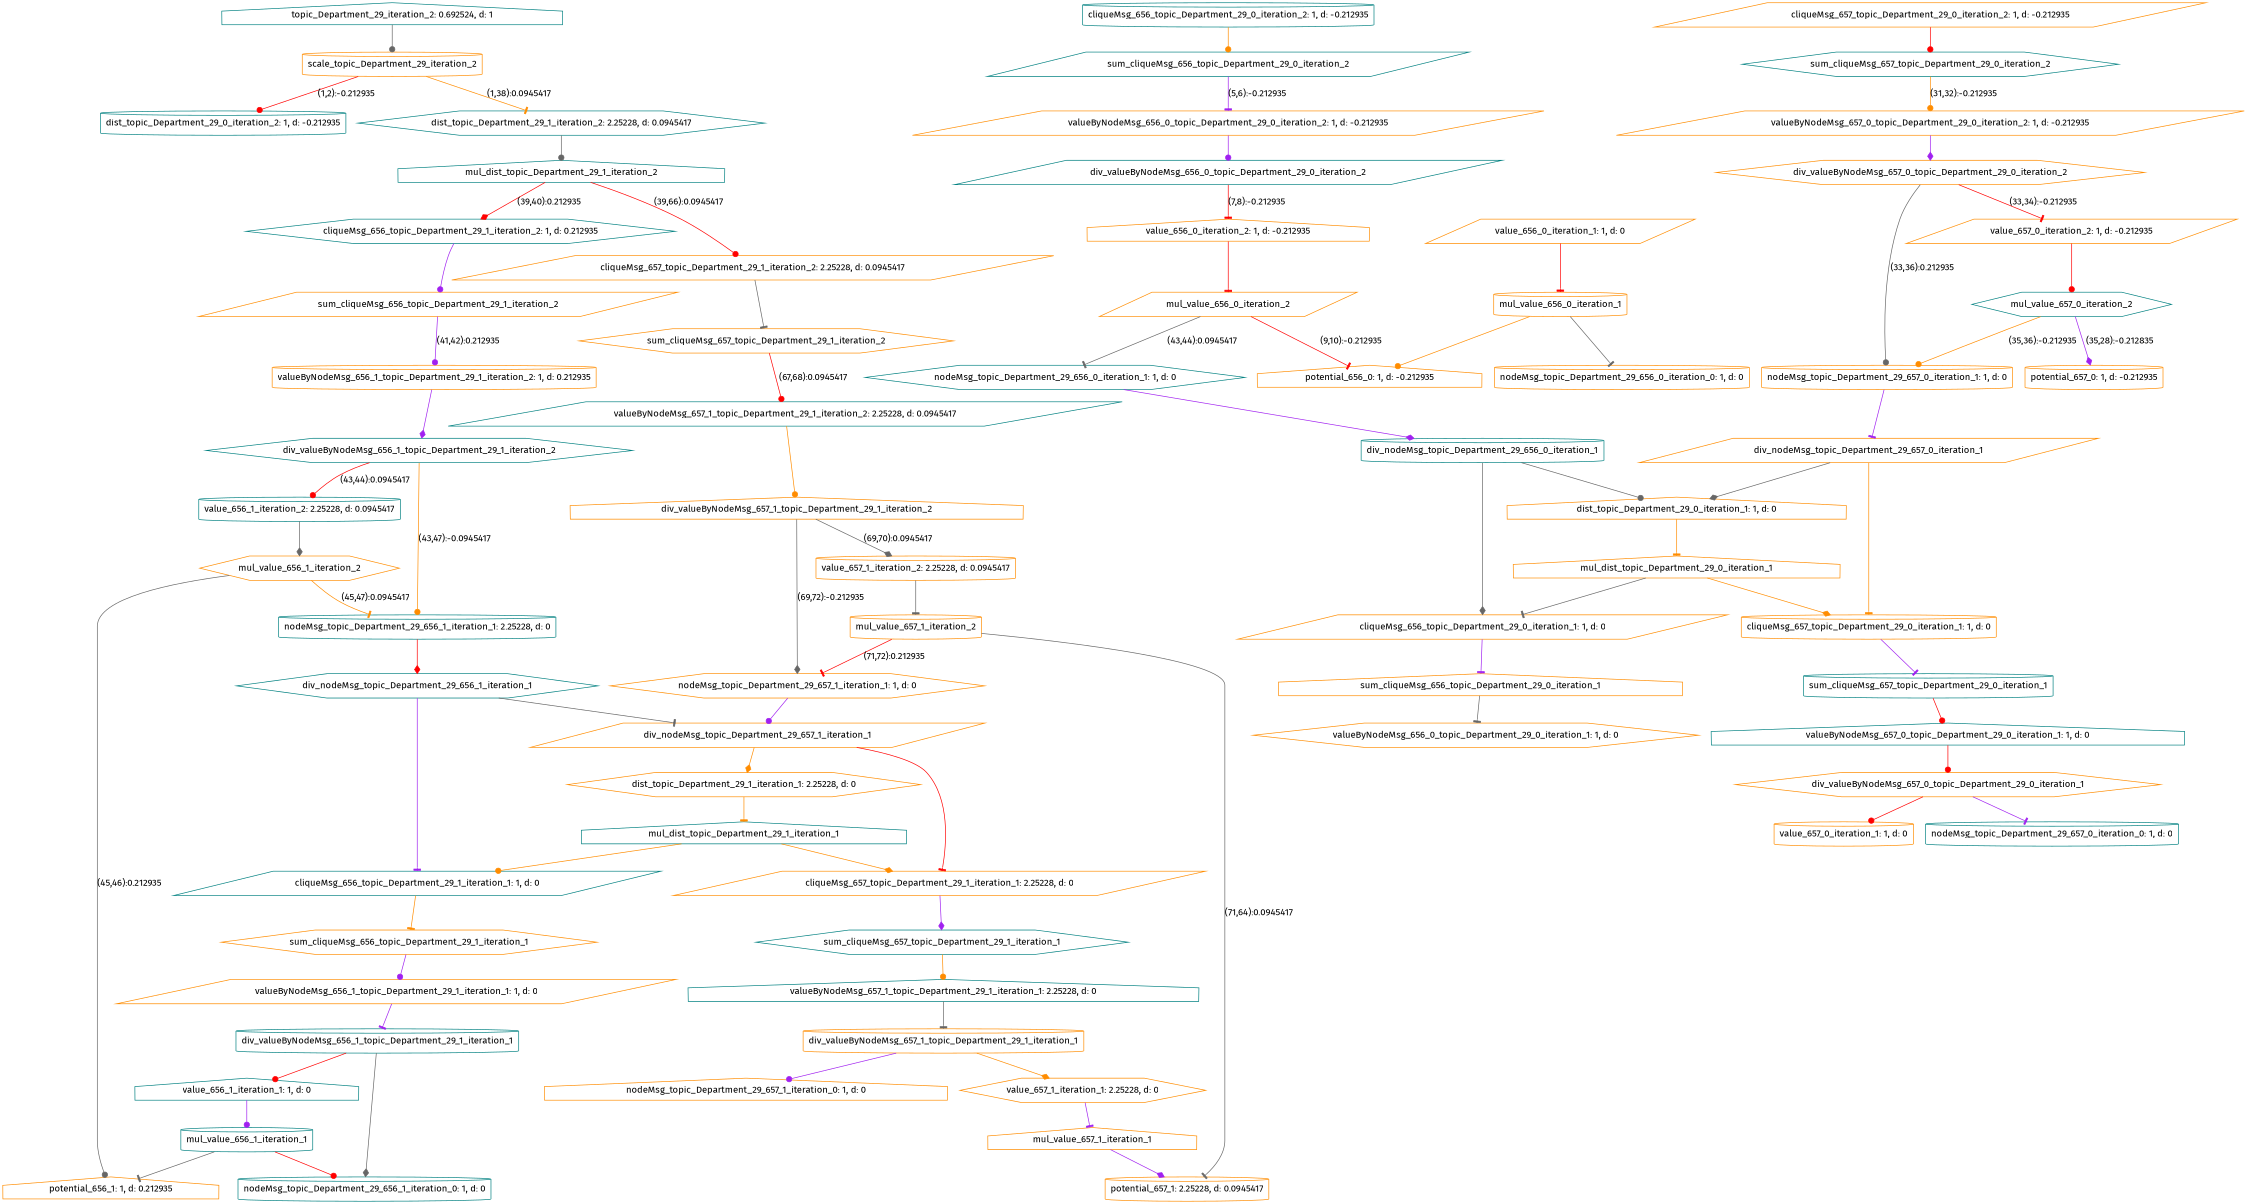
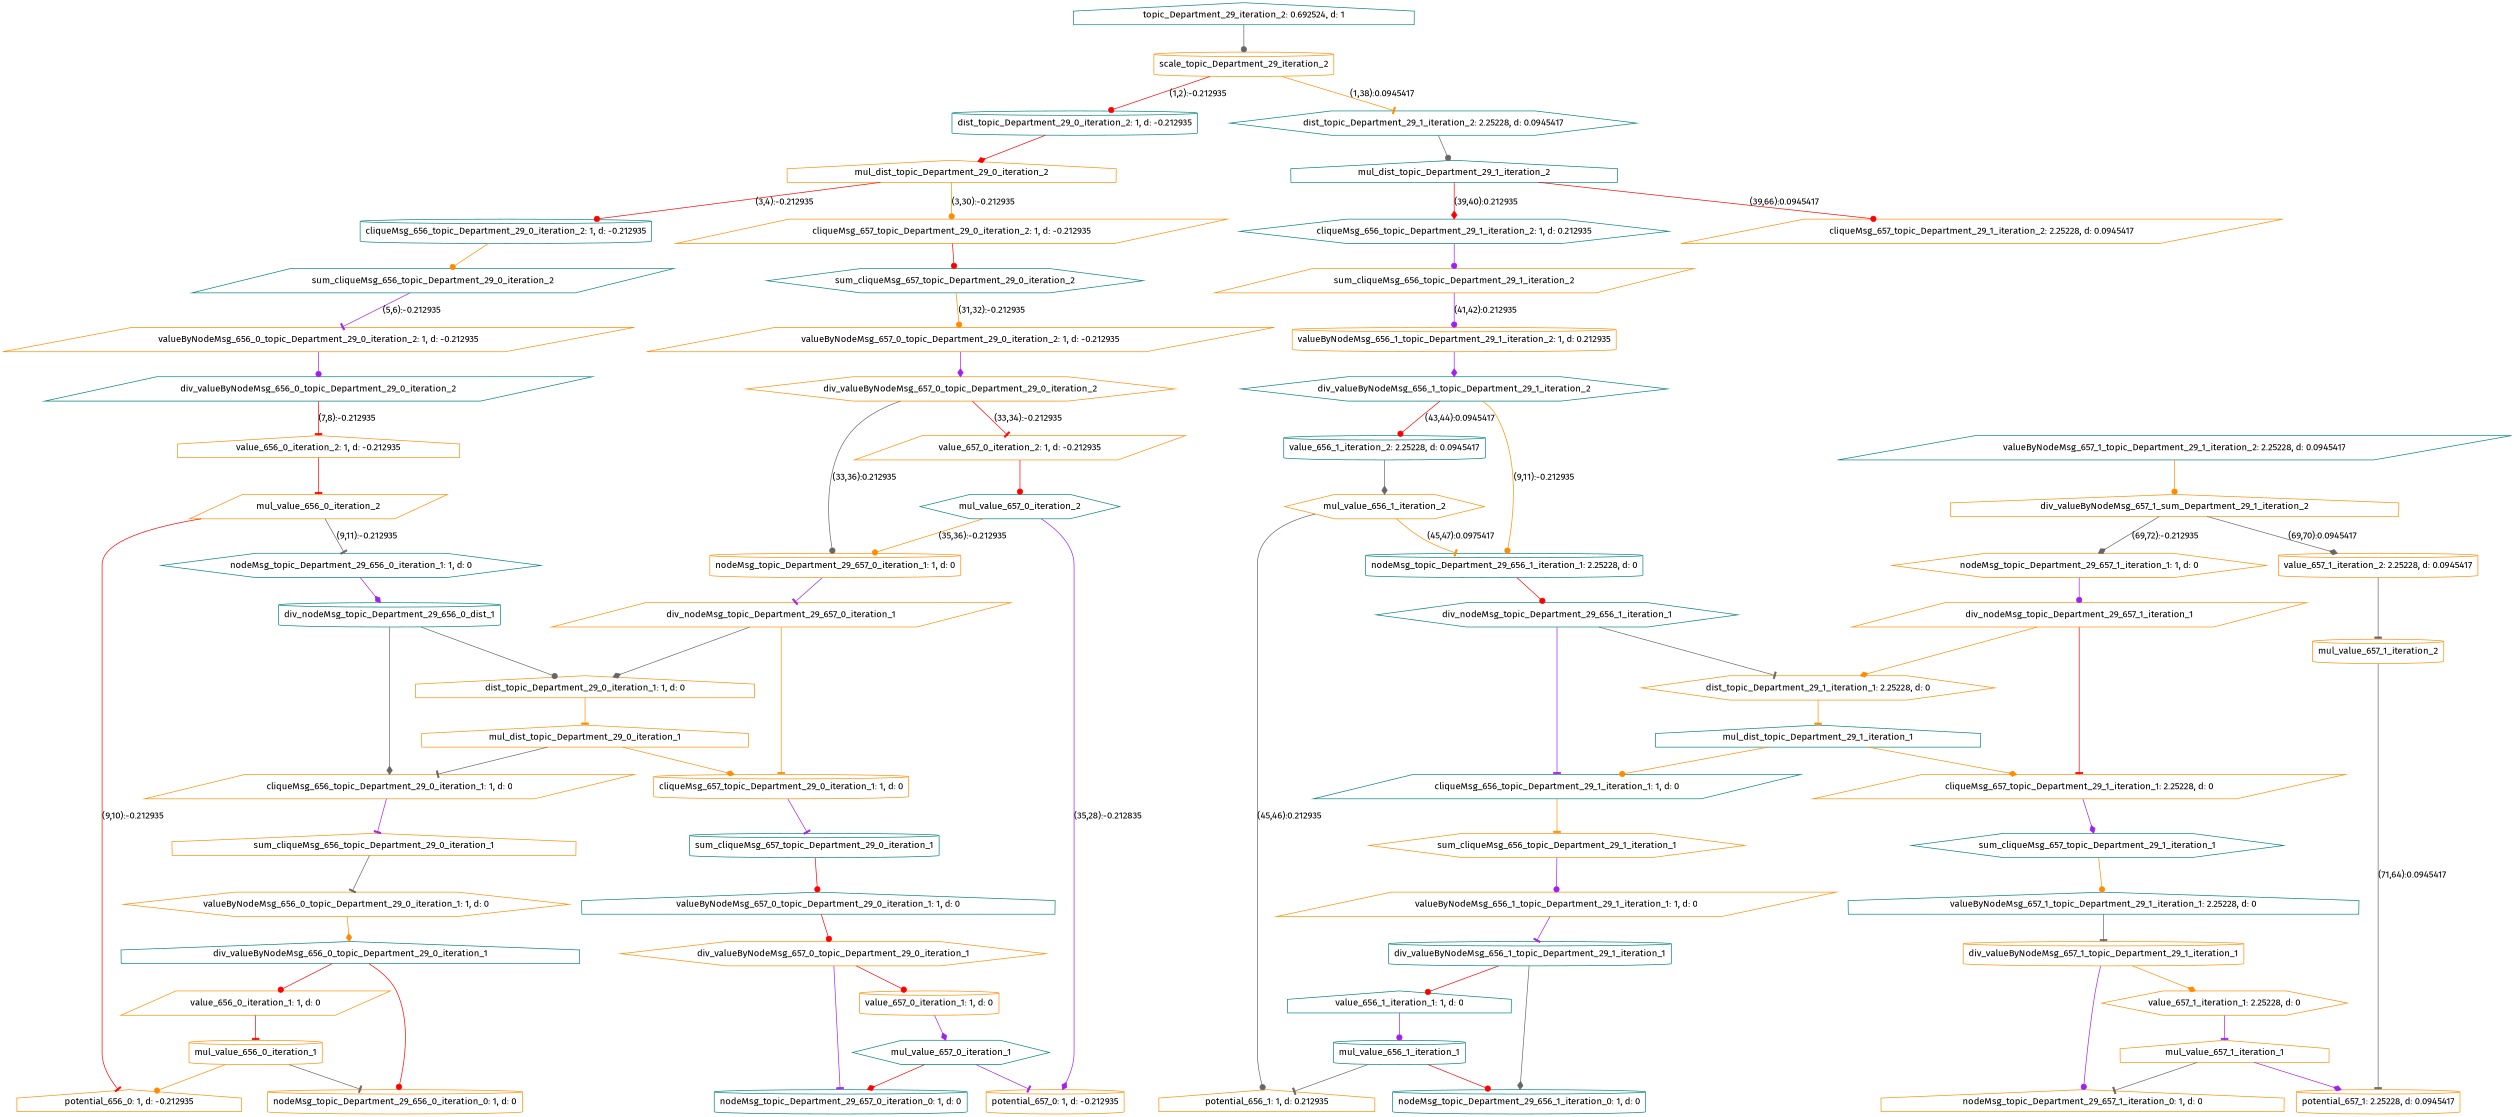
  digraph {
    fontname="Fira Sans"
    node [color=darkorange fontname="Fira Sans" shape=cylinder]
    edge [arrowhead=dot color=red fontname="Fira Sans"]
    n1 [color=teal label="topic_Department_29_iteration_2: 0.692524, d: 1" shape=house]
    n2 [label=scale_topic_Department_29_iteration_2]
    n3 [color=teal label="dist_topic_Department_29_0_iteration_2: 1, d: -0.212935"]
    n4 [color=teal label="dist_topic_Department_29_1_iteration_2: 2.25228, d: 0.0945417" shape=hexagon]
+   n5 [label=mul_dist_topic_Department_29_0_iteration_2 shape=house]
    n6 [color=teal label=mul_dist_topic_Department_29_1_iteration_2 shape=house]
    n7 [color=teal label="cliqueMsg_656_topic_Department_29_0_iteration_2: 1, d: -0.212935"]
    n8 [label="cliqueMsg_657_topic_Department_29_0_iteration_2: 1, d: -0.212935" shape=parallelogram]
    n9 [color=teal label=sum_cliqueMsg_656_topic_Department_29_0_iteration_2 shape=parallelogram]
    n10 [color=teal label=sum_cliqueMsg_657_topic_Department_29_0_iteration_2 shape=hexagon]
    n11 [label="valueByNodeMsg_656_0_topic_Department_29_0_iteration_2: 1, d: -0.212935" shape=parallelogram]
    n12 [color=teal label=div_valueByNodeMsg_656_0_topic_Department_29_0_iteration_2 shape=parallelogram]
    n13 [label="value_656_0_iteration_2: 1, d: -0.212935" shape=house]
    n14 [label=mul_value_656_0_iteration_2 shape=parallelogram]
    n15 [color=teal label="nodeMsg_topic_Department_29_656_0_iteration_1: 1, d: 0" shape=hexagon]
-   n16 [color=teal label=div_nodeMsg_topic_Department_29_656_0_iteration_1]
+   n16 [color=teal label=div_nodeMsg_topic_Department_29_656_0_dist_1]
    n17 [label="potential_656_0: 1, d: -0.212935" shape=house]
    n18 [label="dist_topic_Department_29_0_iteration_1: 1, d: 0" shape=house]
    n19 [label="cliqueMsg_656_topic_Department_29_0_iteration_1: 1, d: 0" shape=parallelogram]
    n20 [label=mul_dist_topic_Department_29_0_iteration_1 shape=house]
    n21 [label=sum_cliqueMsg_656_topic_Department_29_0_iteration_1 shape=house]
    n22 [label="cliqueMsg_657_topic_Department_29_0_iteration_1: 1, d: 0"]
    n23 [color=teal label=sum_cliqueMsg_657_topic_Department_29_0_iteration_1]
    n24 [label="valueByNodeMsg_656_0_topic_Department_29_0_iteration_1: 1, d: 0" shape=hexagon]
+   n25 [color=teal label=div_valueByNodeMsg_656_0_topic_Department_29_0_iteration_1 shape=house]
    n26 [label="value_656_0_iteration_1: 1, d: 0" shape=parallelogram]
    n27 [label="nodeMsg_topic_Department_29_656_0_iteration_0: 1, d: 0"]
    n28 [label=mul_value_656_0_iteration_1]
    n29 [color=teal label="valueByNodeMsg_657_0_topic_Department_29_0_iteration_1: 1, d: 0" shape=house]
    n30 [label=div_valueByNodeMsg_657_0_topic_Department_29_0_iteration_1 shape=hexagon]
    n31 [label="value_657_0_iteration_1: 1, d: 0"]
    n32 [color=teal label="nodeMsg_topic_Department_29_657_0_iteration_0: 1, d: 0"]
+   n33 [color=teal label=mul_value_657_0_iteration_1 shape=hexagon]
    n34 [label="potential_657_0: 1, d: -0.212935"]
    n35 [label="valueByNodeMsg_657_0_topic_Department_29_0_iteration_2: 1, d: -0.212935" shape=parallelogram]
    n36 [label=div_valueByNodeMsg_657_0_topic_Department_29_0_iteration_2 shape=hexagon]
    n37 [label="value_657_0_iteration_2: 1, d: -0.212935" shape=parallelogram]
    n38 [label="nodeMsg_topic_Department_29_657_0_iteration_1: 1, d: 0"]
    n39 [color=teal label=mul_value_657_0_iteration_2 shape=hexagon]
    n40 [label=div_nodeMsg_topic_Department_29_657_0_iteration_1 shape=parallelogram]
    n41 [color=teal label="cliqueMsg_656_topic_Department_29_1_iteration_2: 1, d: 0.212935" shape=hexagon]
    n42 [label="cliqueMsg_657_topic_Department_29_1_iteration_2: 2.25228, d: 0.0945417" shape=parallelogram]
    n43 [label=sum_cliqueMsg_656_topic_Department_29_1_iteration_2 shape=parallelogram]
-   n44 [label=sum_cliqueMsg_657_topic_Department_29_1_iteration_2 shape=hexagon]
    n45 [label="valueByNodeMsg_656_1_topic_Department_29_1_iteration_2: 1, d: 0.212935"]
    n46 [color=teal label=div_valueByNodeMsg_656_1_topic_Department_29_1_iteration_2 shape=hexagon]
    n47 [color=teal label="value_656_1_iteration_2: 2.25228, d: 0.0945417"]
    n48 [color=teal label="nodeMsg_topic_Department_29_656_1_iteration_1: 2.25228, d: 0"]
    n49 [label=mul_value_656_1_iteration_2 shape=hexagon]
    n50 [color=teal label=div_nodeMsg_topic_Department_29_656_1_iteration_1 shape=hexagon]
    n51 [label="potential_656_1: 1, d: 0.212935" shape=house]
    n52 [label="dist_topic_Department_29_1_iteration_1: 2.25228, d: 0" shape=hexagon]
    n53 [color=teal label="cliqueMsg_656_topic_Department_29_1_iteration_1: 1, d: 0" shape=parallelogram]
    n54 [color=teal label=mul_dist_topic_Department_29_1_iteration_1 shape=house]
    n55 [label=sum_cliqueMsg_656_topic_Department_29_1_iteration_1 shape=hexagon]
    n56 [label="cliqueMsg_657_topic_Department_29_1_iteration_1: 2.25228, d: 0" shape=parallelogram]
    n57 [color=teal label=sum_cliqueMsg_657_topic_Department_29_1_iteration_1 shape=hexagon]
    n58 [label="valueByNodeMsg_656_1_topic_Department_29_1_iteration_1: 1, d: 0" shape=parallelogram]
    n59 [color=teal label=div_valueByNodeMsg_656_1_topic_Department_29_1_iteration_1]
    n60 [color=teal label="value_656_1_iteration_1: 1, d: 0" shape=house]
    n61 [color=teal label="nodeMsg_topic_Department_29_656_1_iteration_0: 1, d: 0"]
    n62 [color=teal label=mul_value_656_1_iteration_1]
    n63 [color=teal label="valueByNodeMsg_657_1_topic_Department_29_1_iteration_1: 2.25228, d: 0" shape=house]
    n64 [label=div_valueByNodeMsg_657_1_topic_Department_29_1_iteration_1]
    n65 [label="value_657_1_iteration_1: 2.25228, d: 0" shape=hexagon]
    n66 [label="nodeMsg_topic_Department_29_657_1_iteration_0: 1, d: 0" shape=house]
    n67 [label=mul_value_657_1_iteration_1 shape=house]
    n68 [label="potential_657_1: 2.25228, d: 0.0945417"]
    n69 [color=teal label="valueByNodeMsg_657_1_topic_Department_29_1_iteration_2: 2.25228, d: 0.0945417" shape=parallelogram]
-   n70 [label=div_valueByNodeMsg_657_1_topic_Department_29_1_iteration_2 shape=house]
+   n70 [label=div_valueByNodeMsg_657_1_sum_Department_29_1_iteration_2 shape=house]
    n71 [label="value_657_1_iteration_2: 2.25228, d: 0.0945417"]
    n72 [label="nodeMsg_topic_Department_29_657_1_iteration_1: 1, d: 0" shape=hexagon]
    n73 [label=mul_value_657_1_iteration_2]
    n74 [label=div_nodeMsg_topic_Department_29_657_1_iteration_1 shape=parallelogram]
    n1 -> n2 [color=gray40]
    n2 -> n3 [label="(1,2):-0.212935"]
    n2 -> n4 [arrowhead=tee color=darkorange label="(1,38):0.0945417"]
+   n3 -> n5 [arrowhead=diamond]
    n4 -> n6 [color=gray40]
+   n5 -> n7 [label="(3,4):-0.212935"]
+   n5 -> n8 [color=darkorange label="(3,30):-0.212935"]
    n6 -> n41 [arrowhead=diamond label="(39,40):0.212935"]
    n6 -> n42 [label="(39,66):0.0945417"]
    n7 -> n9 [color=darkorange]
    n8 -> n10
    n9 -> n11 [arrowhead=tee color=purple label="(5,6):-0.212935"]
    n10 -> n35 [color=darkorange label="(31,32):-0.212935"]
    n11 -> n12 [color=purple]
    n12 -> n13 [arrowhead=tee label="(7,8):-0.212935"]
    n13 -> n14 [arrowhead=tee]
-   n14 -> n15 [arrowhead=tee color=gray40 label="(43,44):0.0945417"]
+   n14 -> n15 [arrowhead=tee color=gray40 label="(9,11):-0.212935"]
    n14 -> n17 [arrowhead=tee label="(9,10):-0.212935"]
    n15 -> n16 [arrowhead=diamond color=purple]
    n16 -> n18 [color=gray40]
    n16 -> n19 [arrowhead=diamond color=gray40]
    n18 -> n20 [arrowhead=tee color=darkorange]
    n19 -> n21 [arrowhead=tee color=purple]
    n20 -> n19 [arrowhead=tee color=gray40]
    n20 -> n22 [arrowhead=diamond color=darkorange]
    n21 -> n24 [arrowhead=tee color=gray40]
    n22 -> n23 [arrowhead=tee color=purple]
    n23 -> n29
+   n24 -> n25 [arrowhead=diamond color=darkorange]
+   n25 -> n26
+   n25 -> n27
    n26 -> n28 [arrowhead=tee]
    n28 -> n17 [color=darkorange]
    n28 -> n27 [arrowhead=tee color=gray40]
    n29 -> n30
    n30 -> n31
    n30 -> n32 [arrowhead=tee color=purple]
+   n31 -> n33 [arrowhead=diamond color=purple]
+   n33 -> n32 [arrowhead=diamond]
+   n33 -> n34 [arrowhead=tee color=purple]
    n35 -> n36 [arrowhead=diamond color=purple]
    n36 -> n37 [arrowhead=tee label="(33,34):-0.212935"]
    n36 -> n38 [color=gray40 label="(33,36):0.212935"]
    n37 -> n39
    n38 -> n40 [arrowhead=tee color=purple]
    n39 -> n34 [arrowhead=diamond color=purple label="(35,28):-0.212835"]
    n39 -> n38 [color=darkorange label="(35,36):-0.212935"]
    n40 -> n18 [arrowhead=diamond color=gray40]
    n40 -> n22 [arrowhead=tee color=darkorange]
    n41 -> n43 [color=purple]
-   n42 -> n44 [arrowhead=tee color=gray40]
    n43 -> n45 [color=purple label="(41,42):0.212935"]
-   n44 -> n69 [label="(67,68):0.0945417"]
    n45 -> n46 [arrowhead=diamond color=purple]
    n46 -> n47 [label="(43,44):0.0945417"]
-   n46 -> n48 [color=darkorange label="(43,47):-0.0945417"]
+   n46 -> n48 [color=darkorange label="(9,11):-0.212935"]
    n47 -> n49 [arrowhead=diamond color=gray40]
-   n48 -> n50 [arrowhead=diamond]
-   n49 -> n48 [arrowhead=tee color=darkorange label="(45,47):0.0945417"]
+   n48 -> n50
+   n49 -> n48 [arrowhead=tee color=darkorange label="(45,47):0.0975417"]
    n49 -> n51 [color=gray40 label="(45,46):0.212935"]
-   n50 -> n74 [arrowhead=tee color=gray40]
+   n50 -> n52 [arrowhead=tee color=gray40]
    n50 -> n53 [arrowhead=tee color=purple]
    n52 -> n54 [arrowhead=tee color=darkorange]
    n53 -> n55 [arrowhead=tee color=darkorange]
    n54 -> n53 [color=darkorange]
    n54 -> n56 [arrowhead=diamond color=darkorange]
    n55 -> n58 [color=purple]
    n56 -> n57 [arrowhead=diamond color=purple]
    n57 -> n63 [color=darkorange]
    n58 -> n59 [arrowhead=tee color=purple]
    n59 -> n60
    n59 -> n61 [arrowhead=diamond color=gray40]
    n60 -> n62 [color=purple]
    n62 -> n51 [arrowhead=tee color=gray40]
    n62 -> n61
    n63 -> n64 [arrowhead=tee color=gray40]
    n64 -> n65 [arrowhead=diamond color=darkorange]
    n64 -> n66 [color=purple]
    n65 -> n67 [arrowhead=tee color=purple]
+   n67 -> n66 [arrowhead=tee color=gray40]
    n67 -> n68 [arrowhead=diamond color=purple]
    n69 -> n70 [color=darkorange]
    n70 -> n71 [arrowhead=diamond color=gray40 label="(69,70):0.0945417"]
    n70 -> n72 [arrowhead=diamond color=gray40 label="(69,72):-0.212935"]
    n71 -> n73 [arrowhead=tee color=gray40]
    n72 -> n74 [color=purple]
    n73 -> n68 [arrowhead=tee color=gray40 label="(71,64):0.0945417"]
-   n73 -> n72 [arrowhead=tee label="(71,72):0.212935"]
    n74 -> n52 [arrowhead=diamond color=darkorange]
    n74 -> n56 [arrowhead=tee]
  }
